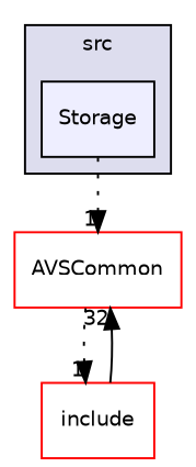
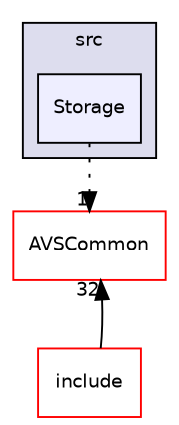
  digraph {
    compound=true
    node [fillcolor=white fontname=Helvetica fontsize=10 shape=box style=filled color=red]
    edge [headlabel=1 labeldistance=1.5 labelfontname=Helvetica labelfontsize=10 style=dotted]
    n1 [fillcolor="#eeeeff" label=Storage pencolor=black color=""]
    n2 [label=AVSCommon]
    n3 [label=include]
    subgraph cluster_1 {
      bgcolor="#ddddee"
      fontname=Helvetica
      fontsize=10
      label=src
      pencolor=black
      n1
    }
    n1 -> n2
-   n2 -> n3
    n3 -> n2 [headlabel=32 style=solid]
  }
